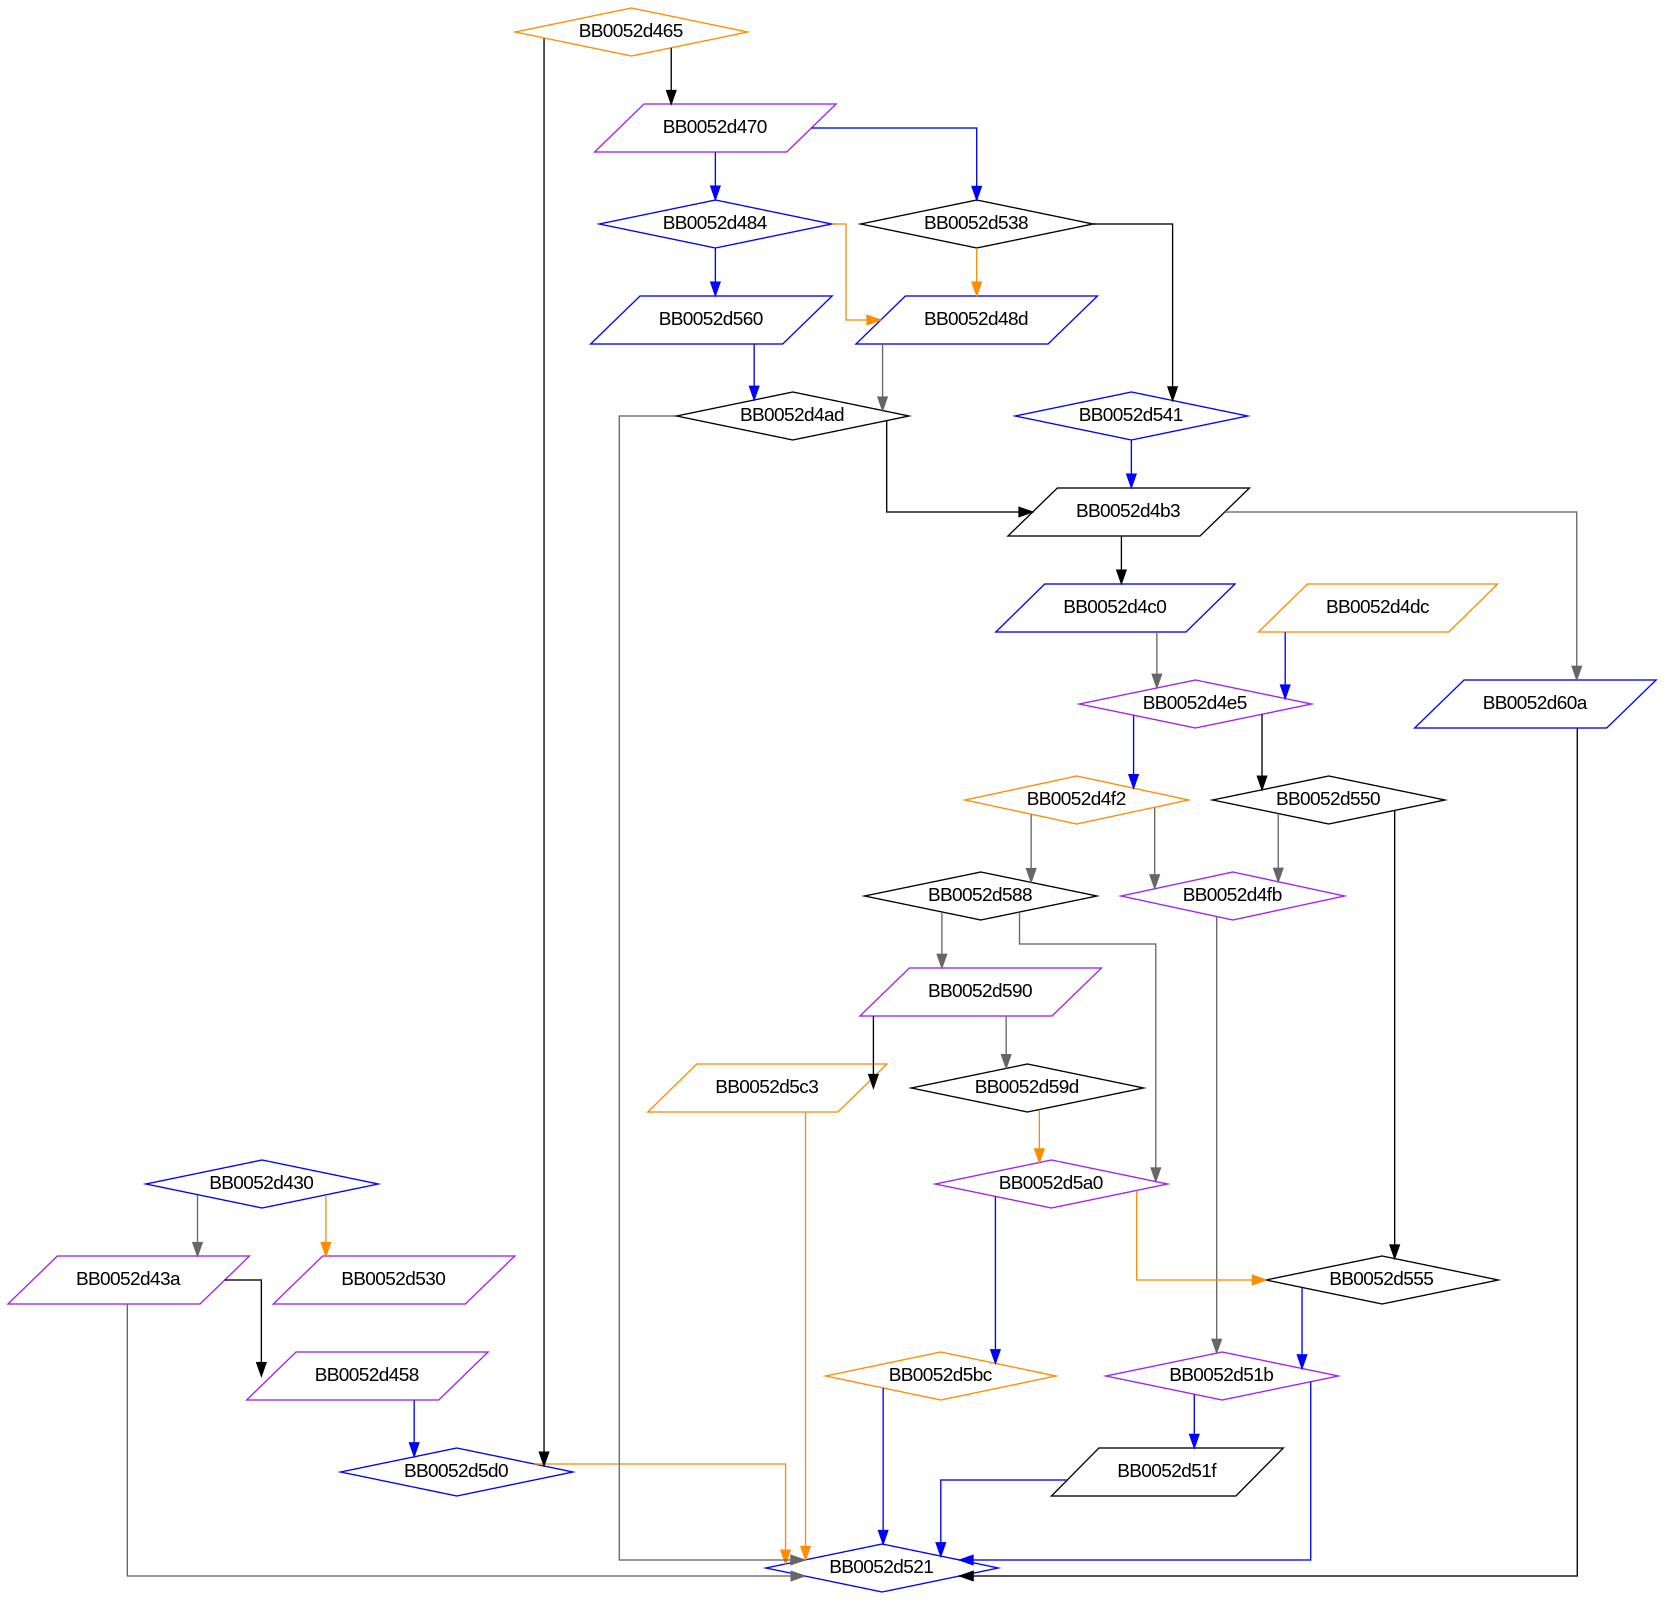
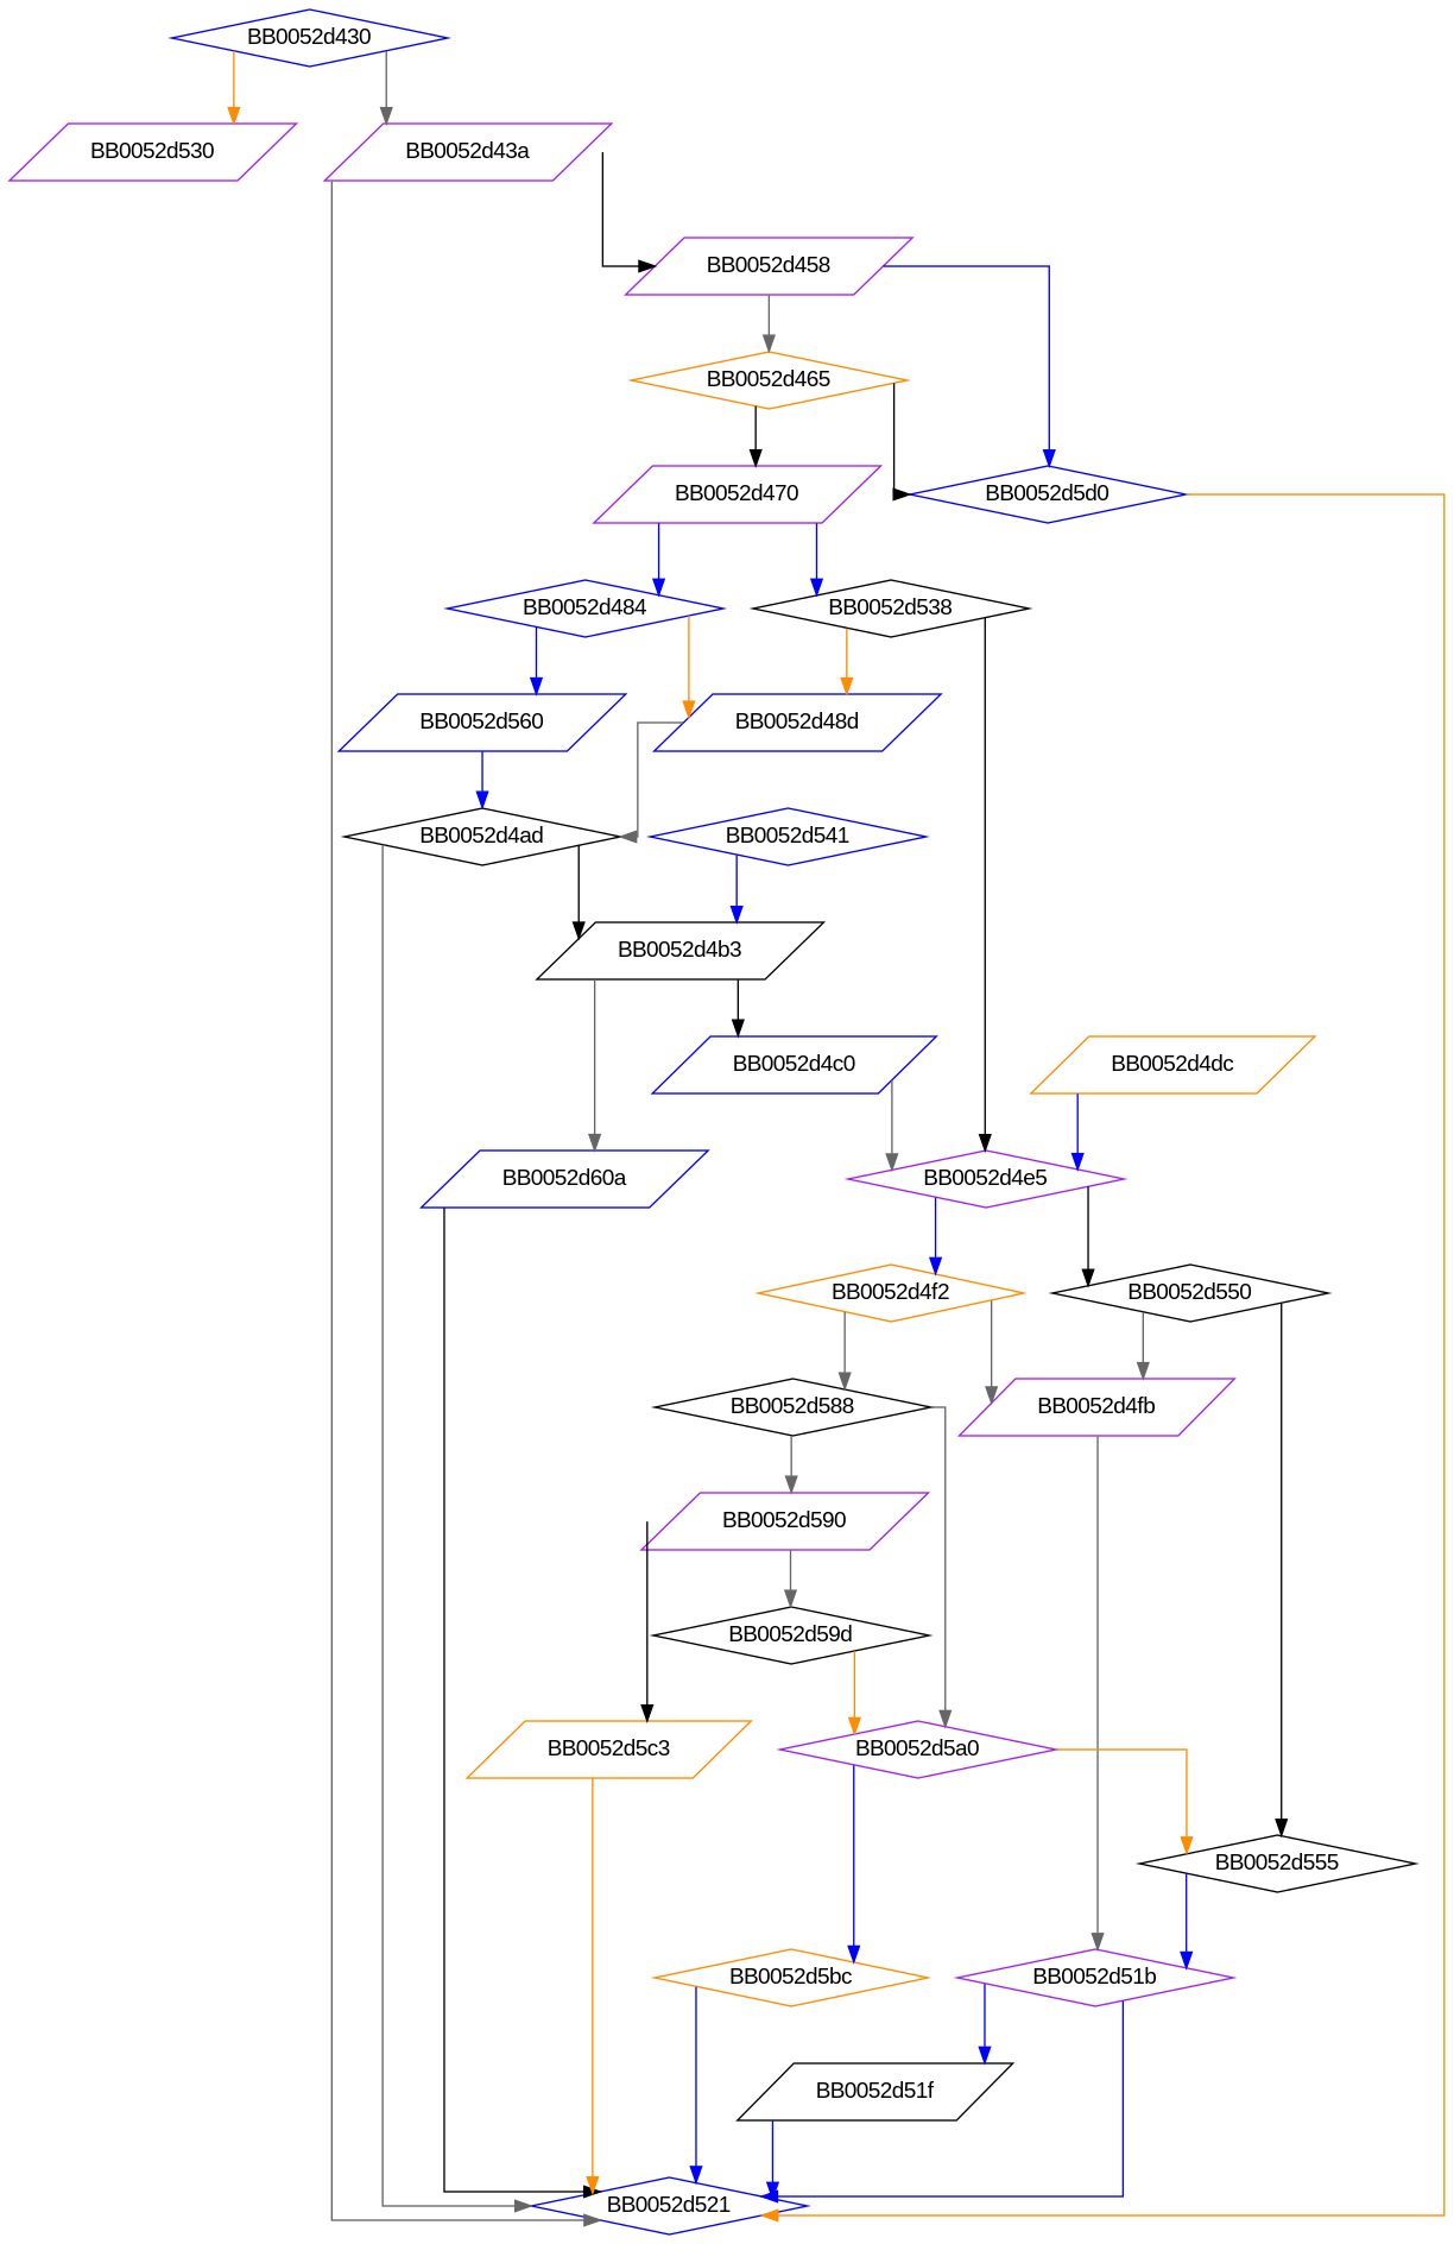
  digraph {
    fontname="Liberation Sans"
    splines=ortho
    node [color=blue fontname="Liberation Sans" shape=diamond]
    edge [color=gray40 fontname="Liberation Sans"]
    BB0052d430
    BB0052d530 [color=purple shape=parallelogram]
    BB0052d43a [color=purple shape=parallelogram]
    BB0052d521
    BB0052d458 [color=purple shape=parallelogram]
    BB0052d5d0
    BB0052d465 [color=darkorange]
    BB0052d470 [color=purple shape=parallelogram]
    BB0052d538 [color=black]
    BB0052d484
    BB0052d48d [shape=parallelogram]
    BB0052d541
    BB0052d560 [shape=parallelogram]
    BB0052d4ad [color=black]
    BB0052d4b3 [color=black shape=parallelogram]
    BB0052d60a [shape=parallelogram]
    BB0052d4c0 [shape=parallelogram]
    BB0052d4e5 [color=purple]
    BB0052d550 [color=black]
    BB0052d4f2 [color=darkorange]
    BB0052d4dc [color=darkorange shape=parallelogram]
-   BB0052d4fb [color=purple]
+   BB0052d4fb [color=purple shape=parallelogram]
    BB0052d555 [color=black]
    BB0052d588 [color=black]
    BB0052d51b [color=purple]
    BB0052d5a0 [color=purple]
    BB0052d590 [color=purple shape=parallelogram]
    BB0052d5bc [color=darkorange]
    BB0052d5c3 [color=darkorange shape=parallelogram]
    BB0052d59d [color=black]
    BB0052d51f [color=black shape=parallelogram]
    BB0052d430 -> BB0052d530 [color=darkorange]
    BB0052d430 -> BB0052d43a
    BB0052d43a -> BB0052d521
    BB0052d43a -> BB0052d458 [color=black]
    BB0052d458 -> BB0052d5d0 [color=blue]
+   BB0052d458 -> BB0052d465
    BB0052d5d0 -> BB0052d521 [color=darkorange]
    BB0052d465 -> BB0052d5d0 [color=black]
    BB0052d465 -> BB0052d470 [color=black]
    BB0052d470 -> BB0052d538 [color=blue]
    BB0052d470 -> BB0052d484 [color=blue]
    BB0052d538 -> BB0052d48d [color=darkorange]
-   BB0052d538 -> BB0052d541 [color=black]
+   BB0052d538 -> BB0052d4e5 [color=black]
    BB0052d484 -> BB0052d48d [color=darkorange]
    BB0052d484 -> BB0052d560 [color=blue]
    BB0052d48d -> BB0052d4ad
    BB0052d541 -> BB0052d4b3 [color=blue]
    BB0052d560 -> BB0052d4ad [color=blue]
    BB0052d4ad -> BB0052d521
    BB0052d4ad -> BB0052d4b3 [color=black]
    BB0052d4b3 -> BB0052d60a
    BB0052d4b3 -> BB0052d4c0 [color=black]
    BB0052d60a -> BB0052d521 [color=black]
    BB0052d4c0 -> BB0052d4e5
    BB0052d4e5 -> BB0052d550 [color=black]
    BB0052d4e5 -> BB0052d4f2 [color=blue]
    BB0052d550 -> BB0052d4fb
    BB0052d550 -> BB0052d555 [color=black]
    BB0052d4f2 -> BB0052d4fb
    BB0052d4f2 -> BB0052d588
    BB0052d4dc -> BB0052d4e5 [color=blue]
    BB0052d4fb -> BB0052d51b
    BB0052d555 -> BB0052d51b [color=blue]
    BB0052d588 -> BB0052d5a0
    BB0052d588 -> BB0052d590
    BB0052d51b -> BB0052d521 [color=blue]
    BB0052d51b -> BB0052d51f [color=blue]
    BB0052d5a0 -> BB0052d555 [color=darkorange]
    BB0052d5a0 -> BB0052d5bc [color=blue]
    BB0052d590 -> BB0052d5c3 [color=black]
    BB0052d590 -> BB0052d59d
    BB0052d5bc -> BB0052d521 [color=blue]
    BB0052d5c3 -> BB0052d521 [color=darkorange]
    BB0052d59d -> BB0052d5a0 [color=darkorange]
    BB0052d51f -> BB0052d521 [color=blue]
  }
